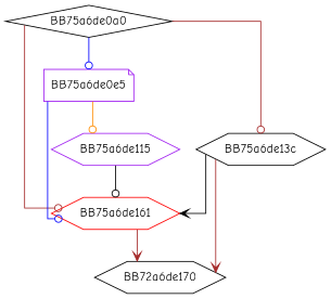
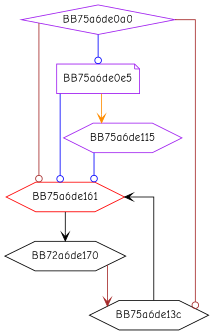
  digraph {
    fontname="Comic Neue"
    splines=ortho
    node [color=black fontname="Comic Neue" shape=hexagon]
    edge [arrowhead=odot color=brown fontname="Comic Neue"]
-   BB75a6de0a0 [shape=diamond]
+   BB75a6de0a0 [color=purple shape=diamond]
    BB75a6de161 [color=red]
    BB75a6de0e5 [color=purple shape=note]
    BB75a6de13c
    n5 [label=BB72a6de170]
    BB75a6de115 [color=purple]
    BB75a6de0a0 -> BB75a6de161
    BB75a6de0a0 -> BB75a6de0e5 [color=blue]
    BB75a6de0a0 -> BB75a6de13c
-   BB75a6de161 -> n5 [arrowhead=vee]
+   BB75a6de161 -> n5 [arrowhead=vee color=black]
    BB75a6de0e5 -> BB75a6de161 [color=blue]
-   BB75a6de0e5 -> BB75a6de115 [color=darkorange]
+   BB75a6de0e5 -> BB75a6de115 [arrowhead=vee color=darkorange]
    BB75a6de13c -> BB75a6de161 [arrowhead=vee color=black]
-   BB75a6de13c -> n5 [arrowhead=vee]
-   BB75a6de115 -> BB75a6de161 [color=black]
+   n5 -> BB75a6de13c [arrowhead=vee]
+   BB75a6de115 -> BB75a6de161 [color=blue]
  }
